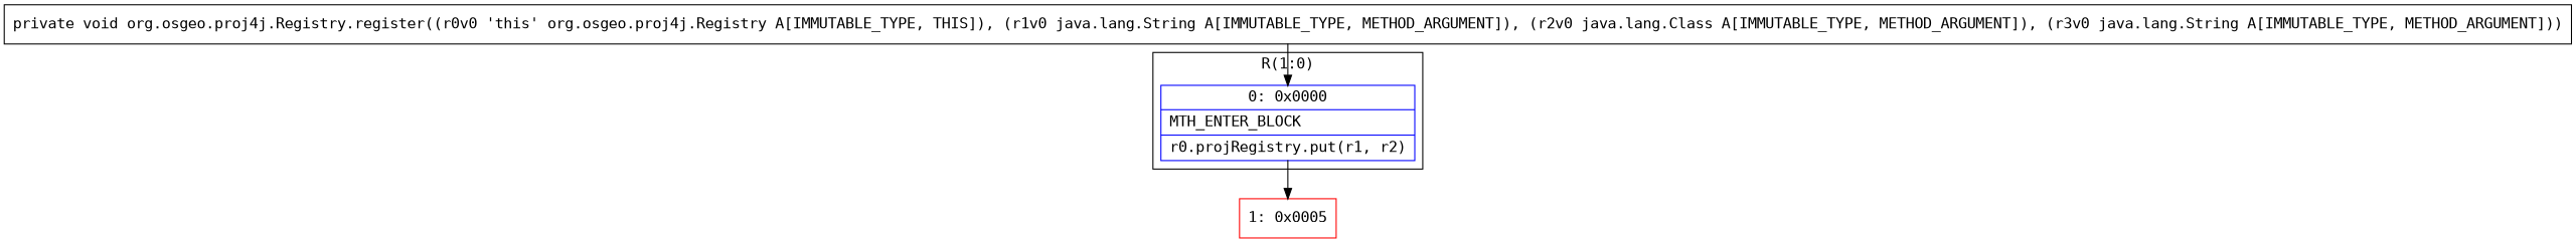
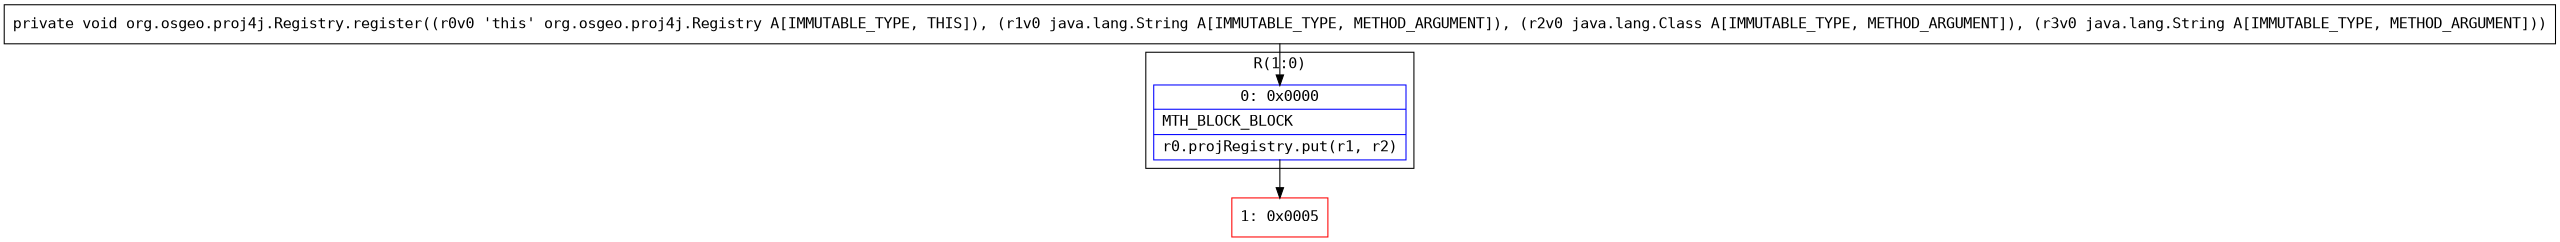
  digraph {
    fontname="DejaVu Sans Mono"
    node [shape=record fontname="DejaVu Sans Mono"]
    edge [fontname="DejaVu Sans Mono"]
-   n1 [color=blue label="{0\:\ 0x0000|MTH_ENTER_BLOCK\l|r0.projRegistry.put(r1, r2)\l}"]
+   n1 [color=blue label="{0\:\ 0x0000|MTH_BLOCK_BLOCK\l|r0.projRegistry.put(r1, r2)\l}"]
    n2 [color=red label="{1\:\ 0x0005}"]
    n3 [label="{private void org.osgeo.proj4j.Registry.register((r0v0 'this' org.osgeo.proj4j.Registry A[IMMUTABLE_TYPE, THIS]), (r1v0 java.lang.String A[IMMUTABLE_TYPE, METHOD_ARGUMENT]), (r2v0 java.lang.Class A[IMMUTABLE_TYPE, METHOD_ARGUMENT]), (r3v0 java.lang.String A[IMMUTABLE_TYPE, METHOD_ARGUMENT])) }"]
    subgraph cluster_1 {
      label="R(1:0)"
      n1
    }
    n1 -> n2
    n3 -> n1
  }
